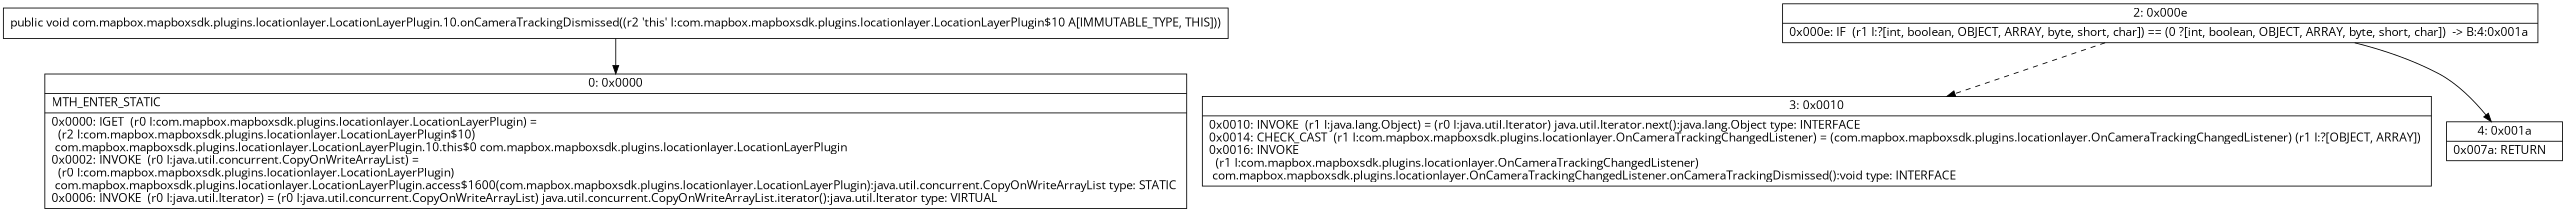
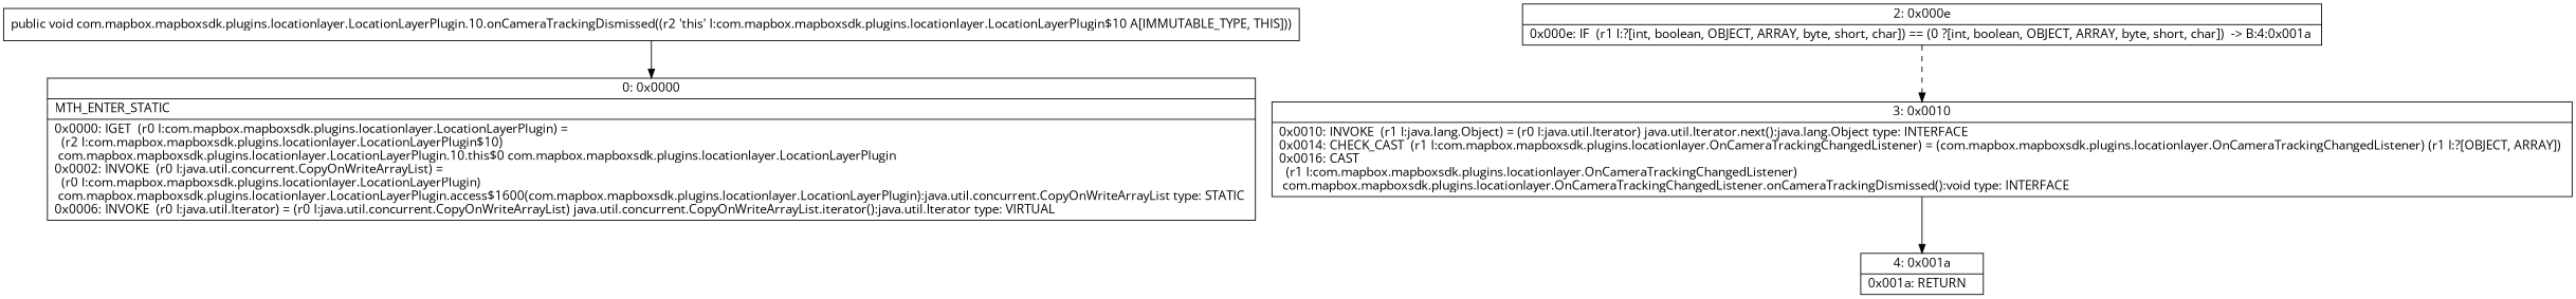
  digraph {
    fontname="Open Sans"
    node [fontname="Open Sans" shape=record]
    edge [fontname="Open Sans"]
    n1 [label="{0\:\ 0x0000|MTH_ENTER_STATIC\l|0x0000: IGET  (r0 I:com.mapbox.mapboxsdk.plugins.locationlayer.LocationLayerPlugin) = \l  (r2 I:com.mapbox.mapboxsdk.plugins.locationlayer.LocationLayerPlugin$10)\l com.mapbox.mapboxsdk.plugins.locationlayer.LocationLayerPlugin.10.this$0 com.mapbox.mapboxsdk.plugins.locationlayer.LocationLayerPlugin \l0x0002: INVOKE  (r0 I:java.util.concurrent.CopyOnWriteArrayList) = \l  (r0 I:com.mapbox.mapboxsdk.plugins.locationlayer.LocationLayerPlugin)\l com.mapbox.mapboxsdk.plugins.locationlayer.LocationLayerPlugin.access$1600(com.mapbox.mapboxsdk.plugins.locationlayer.LocationLayerPlugin):java.util.concurrent.CopyOnWriteArrayList type: STATIC \l0x0006: INVOKE  (r0 I:java.util.Iterator) = (r0 I:java.util.concurrent.CopyOnWriteArrayList) java.util.concurrent.CopyOnWriteArrayList.iterator():java.util.Iterator type: VIRTUAL \l}"]
    n2 [label="{2\:\ 0x000e|0x000e: IF  (r1 I:?[int, boolean, OBJECT, ARRAY, byte, short, char]) == (0 ?[int, boolean, OBJECT, ARRAY, byte, short, char])  \-\> B:4:0x001a \l}"]
-   n3 [label="{3\:\ 0x0010|0x0010: INVOKE  (r1 I:java.lang.Object) = (r0 I:java.util.Iterator) java.util.Iterator.next():java.lang.Object type: INTERFACE \l0x0014: CHECK_CAST  (r1 I:com.mapbox.mapboxsdk.plugins.locationlayer.OnCameraTrackingChangedListener) = (com.mapbox.mapboxsdk.plugins.locationlayer.OnCameraTrackingChangedListener) (r1 I:?[OBJECT, ARRAY]) \l0x0016: INVOKE  \l  (r1 I:com.mapbox.mapboxsdk.plugins.locationlayer.OnCameraTrackingChangedListener)\l com.mapbox.mapboxsdk.plugins.locationlayer.OnCameraTrackingChangedListener.onCameraTrackingDismissed():void type: INTERFACE \l}"]
-   n4 [label="{4\:\ 0x001a|0x007a: RETURN   \l}"]
+   n3 [label="{3\:\ 0x0010|0x0010: INVOKE  (r1 I:java.lang.Object) = (r0 I:java.util.Iterator) java.util.Iterator.next():java.lang.Object type: INTERFACE \l0x0014: CHECK_CAST  (r1 I:com.mapbox.mapboxsdk.plugins.locationlayer.OnCameraTrackingChangedListener) = (com.mapbox.mapboxsdk.plugins.locationlayer.OnCameraTrackingChangedListener) (r1 I:?[OBJECT, ARRAY]) \l0x0016: CAST  \l  (r1 I:com.mapbox.mapboxsdk.plugins.locationlayer.OnCameraTrackingChangedListener)\l com.mapbox.mapboxsdk.plugins.locationlayer.OnCameraTrackingChangedListener.onCameraTrackingDismissed():void type: INTERFACE \l}"]
+   n4 [label="{4\:\ 0x001a|0x001a: RETURN   \l}"]
    n5 [label="{public void com.mapbox.mapboxsdk.plugins.locationlayer.LocationLayerPlugin.10.onCameraTrackingDismissed((r2 'this' I:com.mapbox.mapboxsdk.plugins.locationlayer.LocationLayerPlugin$10 A[IMMUTABLE_TYPE, THIS])) }"]
    n2 -> n3 [style=dashed]
-   n2 -> n4
+   n3 -> n4
    n5 -> n1
  }
